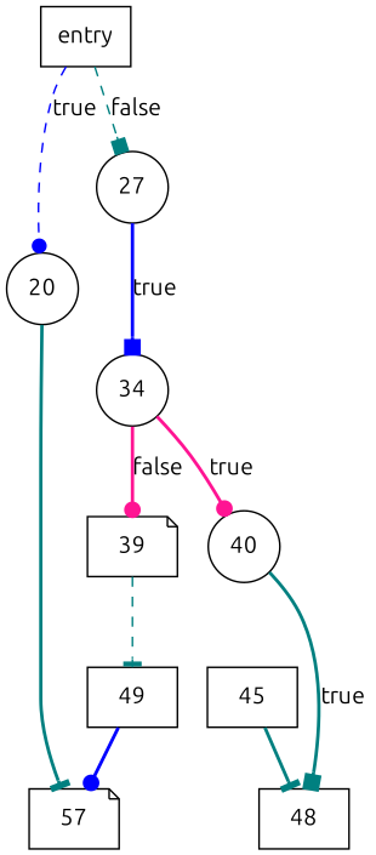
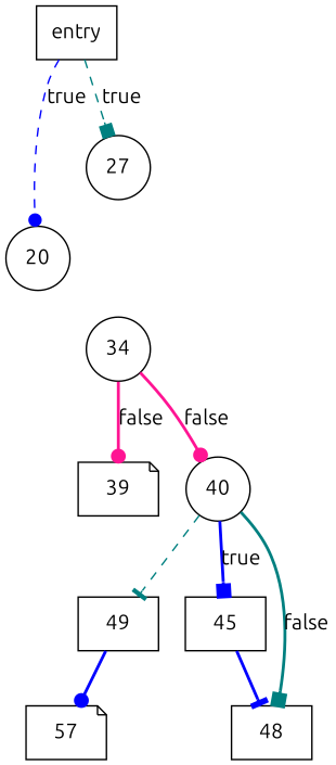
  digraph {
    fontname=Ubuntu
    node [fontname=Ubuntu shape=box]
    edge [arrowhead=dot color=blue fontname=Ubuntu style=bold]
    n1 [label=entry]
    20 [shape=circle]
    27 [shape=circle]
    57 [shape=note]
    34 [shape=circle]
    39 [shape=note]
    40 [shape=circle]
    49
    45
    48
    n1 -> 20 [label=true style=dashed]
-   n1 -> 27 [arrowhead=box color=teal label=false style=dashed]
-   20 -> 57 [arrowhead=tee color=teal]
-   27 -> 34 [arrowhead=box label=true]
+   n1 -> 27 [arrowhead=box color=teal label=true style=dashed]
    34 -> 39 [color=deeppink label=false]
-   34 -> 40 [color=deeppink label=true]
-   39 -> 49 [arrowhead=tee color=teal style=dashed]
-   40 -> 48 [arrowhead=box color=teal label=true]
+   34 -> 40 [color=deeppink label=false]
+   40 -> 49 [arrowhead=tee color=teal style=dashed]
+   40 -> 45 [arrowhead=box label=true]
+   40 -> 48 [arrowhead=box color=teal label=false]
    49 -> 57
-   45 -> 48 [arrowhead=tee color=teal]
+   45 -> 48 [arrowhead=tee]
  }
